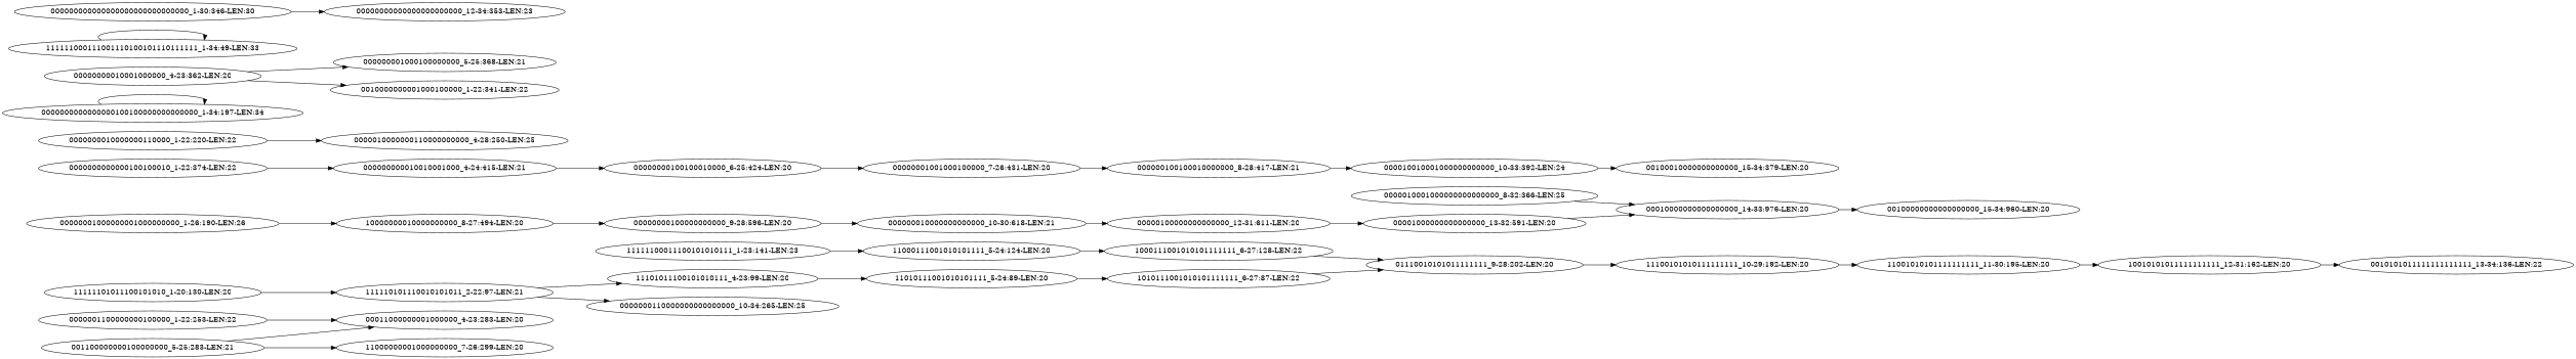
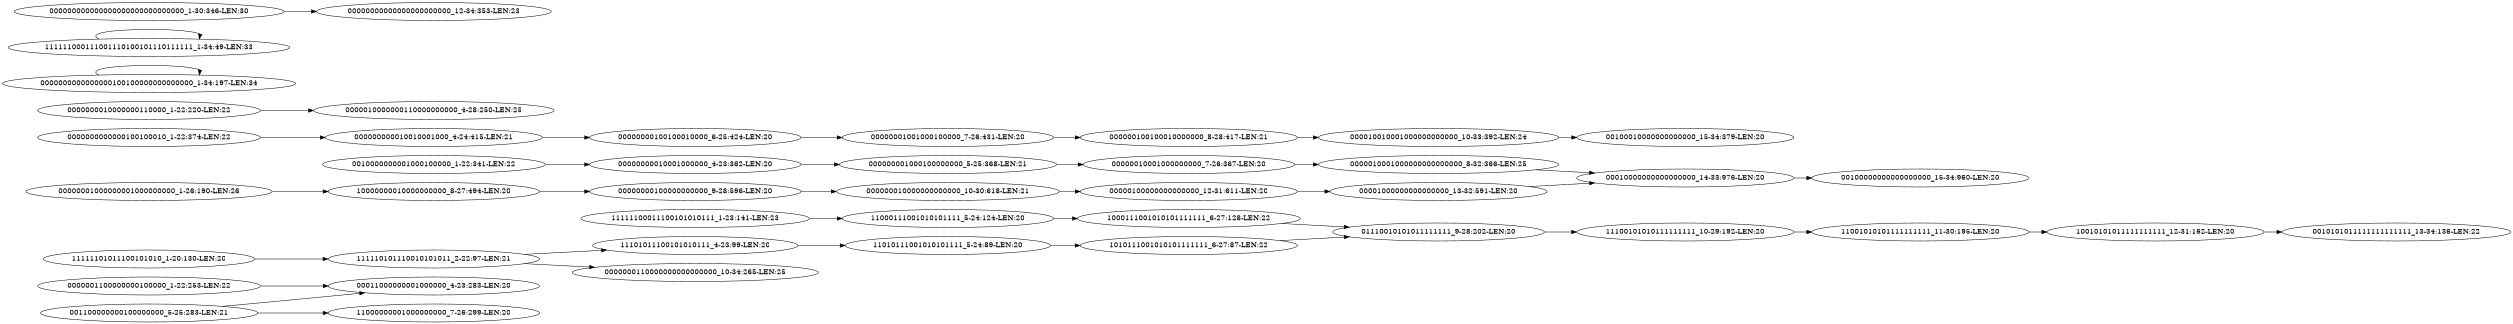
  digraph {
    rankdir=LR
    "0000001100000000100000_1-22:253-LEN:22"
    "00011000000001000000_4-23:283-LEN:20"
    "001100000000100000000_5-25:283-LEN:21"
    "11000000001000000000_7-26:299-LEN:20"
    "11001010101111111111_11-30:195-LEN:20"
    "10010101011111111111_12-31:162-LEN:20"
    "0010101011111111111111_13-34:136-LEN:22"
    "10000000010000000000_8-27:494-LEN:20"
    "00000000100000000000_9-28:596-LEN:20"
    "00000001001000100000_7-26:431-LEN:20"
    "000000100100010000000_8-28:417-LEN:21"
    "000010010001000000000000_10-33:392-LEN:24"
    "00100010000000000000_15-34:379-LEN:20"
    "11111101011100101010_1-20:130-LEN:20"
    "111110101110010101011_2-22:97-LEN:21"
    "11101011100101010111_4-23:99-LEN:20"
    "0000000110000000000000000_10-34:265-LEN:25"
    "11010111001010101111_5-24:89-LEN:20"
    "000000010000000000000_10-30:618-LEN:21"
    "00000100000000000000_12-31:611-LEN:20"
    "00001000000000000000_13-32:591-LEN:20"
    "00010000000000000000_14-33:976-LEN:20"
    "0000000010000000110000_1-22:220-LEN:22"
    "0000010000000110000000000_4-28:250-LEN:25"
    "00100000000000000000_15-34:960-LEN:20"
    "01110010101011111111_9-28:202-LEN:20"
    "11100101010111111111_10-29:192-LEN:20"
+   "00000010001000000000_7-26:367-LEN:20"
    "0000010001000000000000000_8-32:366-LEN:25"
    "00000000100100010000_6-25:424-LEN:20"
    "000000000010010001000_4-24:415-LEN:21"
    "11111100011100101010111_1-23:141-LEN:23"
    "11000111001010101111_5-24:124-LEN:20"
    "1000111001010101111111_6-27:128-LEN:22"
    "1010111001010101111111_6-27:87-LEN:22"
    "0000000000000000100100000000000000_1-34:197-LEN:34"
    "0000000000000100100010_1-22:374-LEN:22"
    "00000000010001000000_4-23:362-LEN:20"
    "000000001000100000000_5-25:368-LEN:21"
    "111111000111001110100101110111111_1-34:49-LEN:33"
    "000000000000000000000000000000_1-30:346-LEN:30"
    "00000000000000000000000_12-34:353-LEN:23"
    "00000001000000001000000000_1-26:190-LEN:26"
    "0010000000001000100000_1-22:341-LEN:22"
    "0000001100000000100000_1-22:253-LEN:22" -> "00011000000001000000_4-23:283-LEN:20"
    "001100000000100000000_5-25:283-LEN:21" -> "00011000000001000000_4-23:283-LEN:20"
    "001100000000100000000_5-25:283-LEN:21" -> "11000000001000000000_7-26:299-LEN:20"
    "11001010101111111111_11-30:195-LEN:20" -> "10010101011111111111_12-31:162-LEN:20"
    "10010101011111111111_12-31:162-LEN:20" -> "0010101011111111111111_13-34:136-LEN:22"
    "10000000010000000000_8-27:494-LEN:20" -> "00000000100000000000_9-28:596-LEN:20"
    "00000000100000000000_9-28:596-LEN:20" -> "000000010000000000000_10-30:618-LEN:21"
    "00000001001000100000_7-26:431-LEN:20" -> "000000100100010000000_8-28:417-LEN:21"
    "000000100100010000000_8-28:417-LEN:21" -> "000010010001000000000000_10-33:392-LEN:24"
    "000010010001000000000000_10-33:392-LEN:24" -> "00100010000000000000_15-34:379-LEN:20"
    "11111101011100101010_1-20:130-LEN:20" -> "111110101110010101011_2-22:97-LEN:21"
    "111110101110010101011_2-22:97-LEN:21" -> "11101011100101010111_4-23:99-LEN:20"
    "111110101110010101011_2-22:97-LEN:21" -> "0000000110000000000000000_10-34:265-LEN:25"
    "11101011100101010111_4-23:99-LEN:20" -> "11010111001010101111_5-24:89-LEN:20"
    "11010111001010101111_5-24:89-LEN:20" -> "1010111001010101111111_6-27:87-LEN:22"
    "000000010000000000000_10-30:618-LEN:21" -> "00000100000000000000_12-31:611-LEN:20"
    "00000100000000000000_12-31:611-LEN:20" -> "00001000000000000000_13-32:591-LEN:20"
    "00001000000000000000_13-32:591-LEN:20" -> "00010000000000000000_14-33:976-LEN:20"
    "00010000000000000000_14-33:976-LEN:20" -> "00100000000000000000_15-34:960-LEN:20"
    "0000000010000000110000_1-22:220-LEN:22" -> "0000010000000110000000000_4-28:250-LEN:25"
    "01110010101011111111_9-28:202-LEN:20" -> "11100101010111111111_10-29:192-LEN:20"
    "11100101010111111111_10-29:192-LEN:20" -> "11001010101111111111_11-30:195-LEN:20"
+   "00000010001000000000_7-26:367-LEN:20" -> "0000010001000000000000000_8-32:366-LEN:25"
    "0000010001000000000000000_8-32:366-LEN:25" -> "00010000000000000000_14-33:976-LEN:20"
    "00000000100100010000_6-25:424-LEN:20" -> "00000001001000100000_7-26:431-LEN:20"
    "000000000010010001000_4-24:415-LEN:21" -> "00000000100100010000_6-25:424-LEN:20"
    "11111100011100101010111_1-23:141-LEN:23" -> "11000111001010101111_5-24:124-LEN:20"
    "11000111001010101111_5-24:124-LEN:20" -> "1000111001010101111111_6-27:128-LEN:22"
    "1000111001010101111111_6-27:128-LEN:22" -> "01110010101011111111_9-28:202-LEN:20"
    "1010111001010101111111_6-27:87-LEN:22" -> "01110010101011111111_9-28:202-LEN:20"
    "0000000000000000100100000000000000_1-34:197-LEN:34" -> "0000000000000000100100000000000000_1-34:197-LEN:34"
    "0000000000000100100010_1-22:374-LEN:22" -> "000000000010010001000_4-24:415-LEN:21"
    "00000000010001000000_4-23:362-LEN:20" -> "000000001000100000000_5-25:368-LEN:21"
+   "000000001000100000000_5-25:368-LEN:21" -> "00000010001000000000_7-26:367-LEN:20"
    "111111000111001110100101110111111_1-34:49-LEN:33" -> "111111000111001110100101110111111_1-34:49-LEN:33"
    "000000000000000000000000000000_1-30:346-LEN:30" -> "00000000000000000000000_12-34:353-LEN:23"
    "00000001000000001000000000_1-26:190-LEN:26" -> "10000000010000000000_8-27:494-LEN:20"
-   "00000000010001000000_4-23:362-LEN:20" -> "0010000000001000100000_1-22:341-LEN:22"
+   "0010000000001000100000_1-22:341-LEN:22" -> "00000000010001000000_4-23:362-LEN:20"
  }
